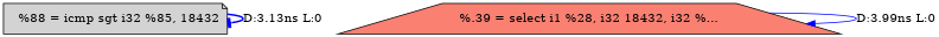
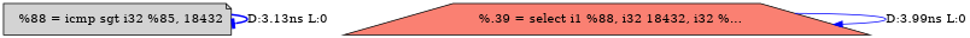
  digraph {
    node [style=filled]
    edge [color=blue]
    n1 [label="  %88 = icmp sgt i32 %85, 18432" fillcolor=lightgrey shape=note]
-   n2 [label="%.39 = select i1 %28, i32 18432, i32 %..." fillcolor=salmon shape=trapezium]
+   n2 [label="  %.39 = select i1 %88, i32 18432, i32 %..." fillcolor=salmon shape=trapezium]
    n1 -> n1 [label="D:3.13ns L:0" style=bold arrowhead=tee]
    n2 -> n2 [label="D:3.99ns L:0" style=solid arrowhead=normal]
  }
